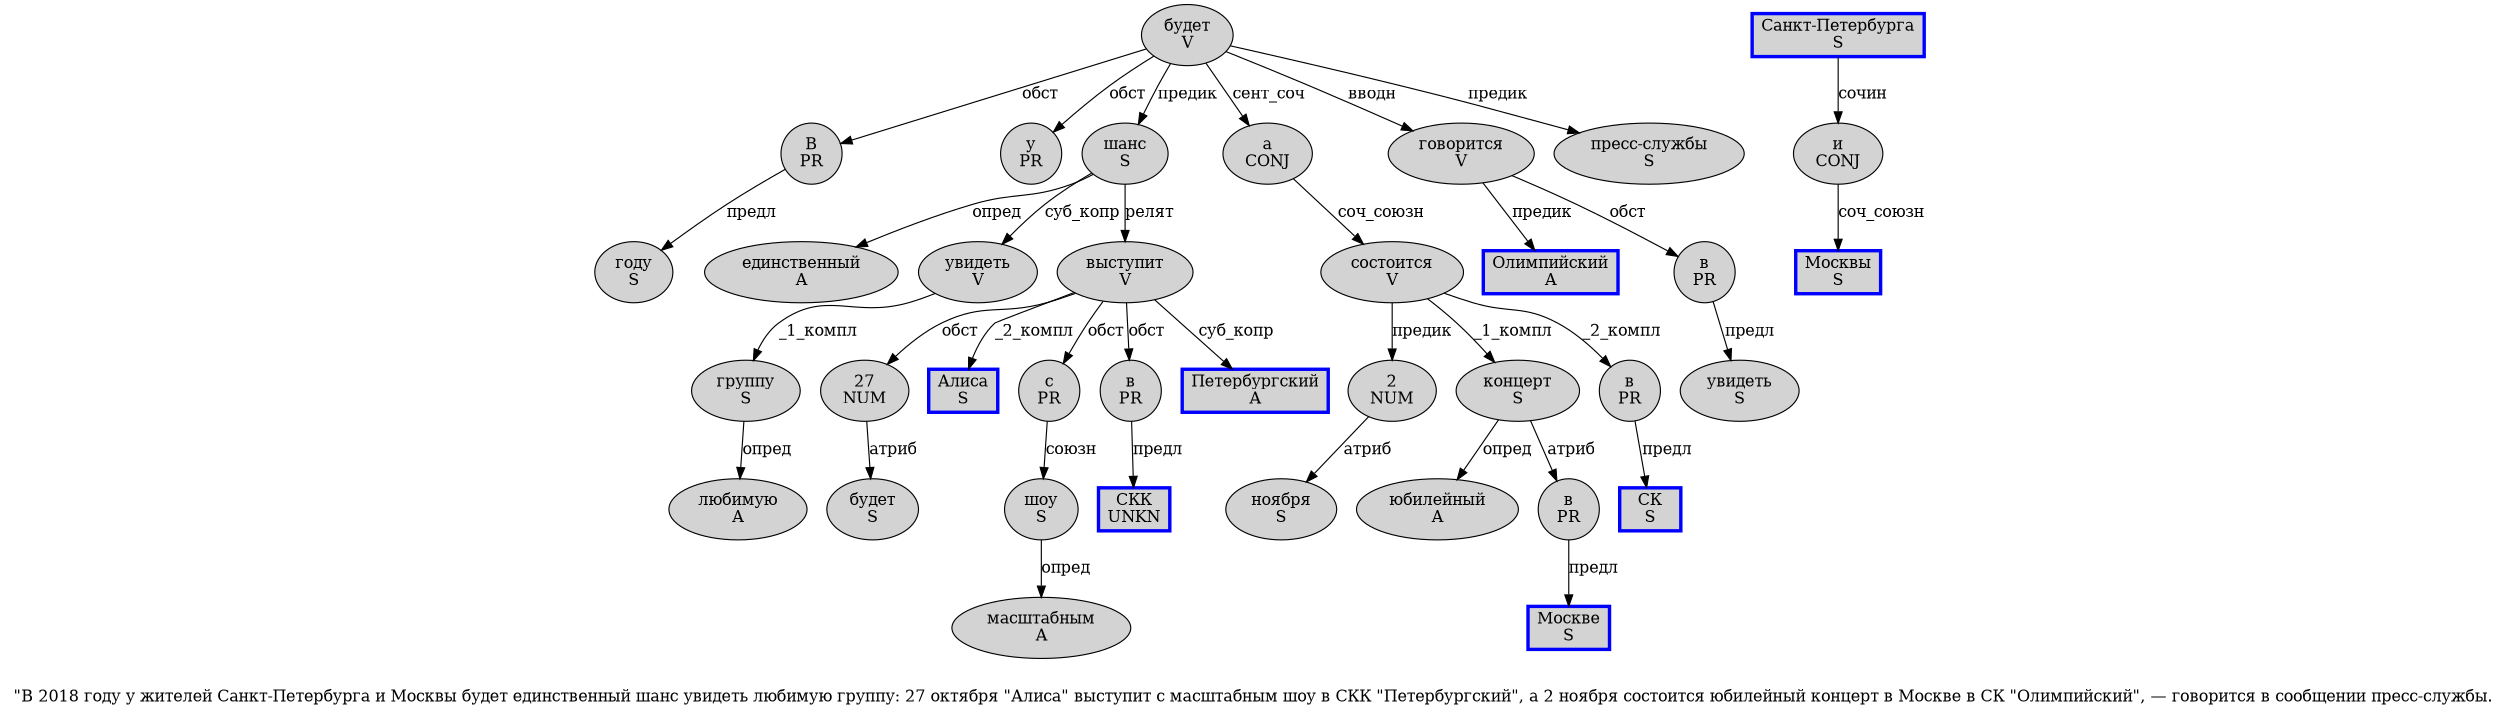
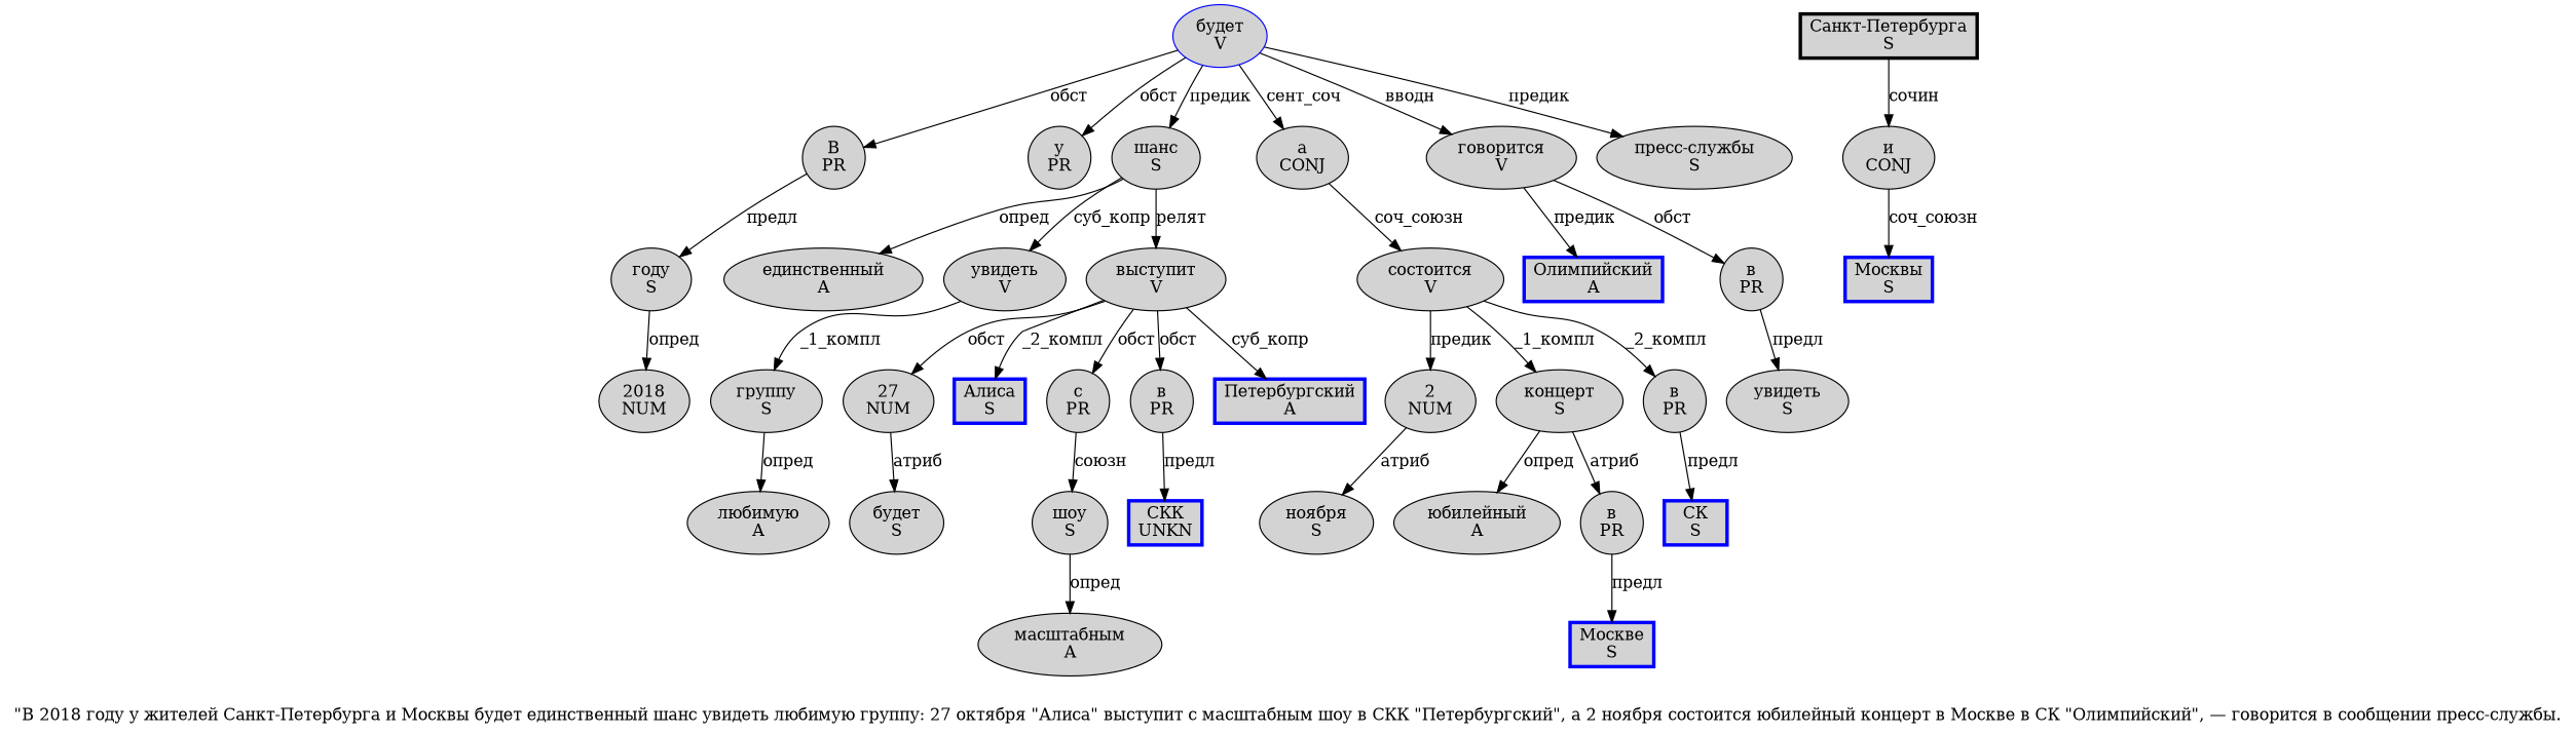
  digraph {
    label="\"В 2018 году у жителей Санкт-Петербурга и Москвы будет единственный шанс увидеть любимую группу: 27 октября \"Алиса\" выступит с масштабным шоу в СКК \"Петербургский\", а 2 ноября состоится юбилейный концерт в Москве в СК \"Олимпийский\", — говорится в сообщении пресс-службы."
    node [fillcolor=lightgray penwidth=1 shape=ellipse style=filled]
    n1 [label="В\nPR"]
    n2 [label="году\nS"]
+   n3 [label="2018\nNUM"]
    n4 [label="у\nPR"]
-   n5 [color=blue label="Санкт-Петербурга\nS" penwidth=3 shape=box]
+   n5 [color=black label="Санкт-Петербурга\nS" penwidth=3 shape=box]
    n6 [label="и\nCONJ"]
    n7 [color=blue label="Москвы\nS" penwidth=3 shape=box]
-   n8 [label="будет\nV"]
+   n8 [label="будет\nV" color=blue]
    n9 [label="шанс\nS"]
    n10 [label="а\nCONJ"]
    n11 [label="говорится\nV"]
    n12 [label="пресс-службы\nS"]
    n13 [label="единственный\nA"]
    n14 [label="увидеть\nV"]
    n15 [label="выступит\nV"]
    n16 [label="состоится\nV"]
    n17 [color=blue label="Олимпийский\nA" penwidth=3 shape=box]
    n18 [label="в\nPR"]
    n19 [label="группу\nS"]
    n20 [label="27\nNUM"]
    n21 [color=blue label="Алиса\nS" penwidth=3 shape=box]
    n22 [label="с\nPR"]
    n23 [label="в\nPR"]
    n24 [color=blue label="Петербургский\nA" penwidth=3 shape=box]
    n25 [label="любимую\nA"]
    n26 [label="будет\nS"]
    n27 [label="шоу\nS"]
    n28 [color=blue label="СКК\nUNKN" penwidth=3 shape=box]
    n29 [label="масштабным\nA"]
    n30 [label="2\nNUM"]
    n31 [label="концерт\nS"]
    n32 [label="в\nPR"]
    n33 [label="ноября\nS"]
    n34 [label="юбилейный\nA"]
    n35 [label="в\nPR"]
    n36 [color=blue label="СК\nS" penwidth=3 shape=box]
    n37 [color=blue label="Москве\nS" penwidth=3 shape=box]
    n38 [label="увидеть\nS"]
    n1 -> n2 [label="предл"]
+   n2 -> n3 [label="опред"]
    n5 -> n6 [label="сочин"]
    n6 -> n7 [label="соч_союзн"]
    n8 -> n1 [label="обст"]
    n8 -> n4 [label="обст"]
    n8 -> n9 [label="предик"]
    n8 -> n10 [label="сент_соч"]
    n8 -> n11 [label="вводн"]
    n8 -> n12 [label="предик"]
    n9 -> n13 [label="опред"]
    n9 -> n14 [label="суб_копр"]
    n9 -> n15 [label="релят"]
    n10 -> n16 [label="соч_союзн"]
    n11 -> n17 [label="предик"]
    n11 -> n18 [label="обст"]
    n14 -> n19 [label="_1_компл"]
    n15 -> n20 [label="обст"]
    n15 -> n21 [label="_2_компл"]
    n15 -> n22 [label="обст"]
    n15 -> n23 [label="обст"]
    n15 -> n24 [label="суб_копр"]
    n16 -> n30 [label="предик"]
    n16 -> n31 [label="_1_компл"]
    n16 -> n32 [label="_2_компл"]
    n18 -> n38 [label="предл"]
    n19 -> n25 [label="опред"]
    n20 -> n26 [label="атриб"]
    n22 -> n27 [label="союзн"]
    n23 -> n28 [label="предл"]
    n27 -> n29 [label="опред"]
    n30 -> n33 [label="атриб"]
    n31 -> n34 [label="опред"]
    n31 -> n35 [label="атриб"]
    n32 -> n36 [label="предл"]
    n35 -> n37 [label="предл"]
  }
